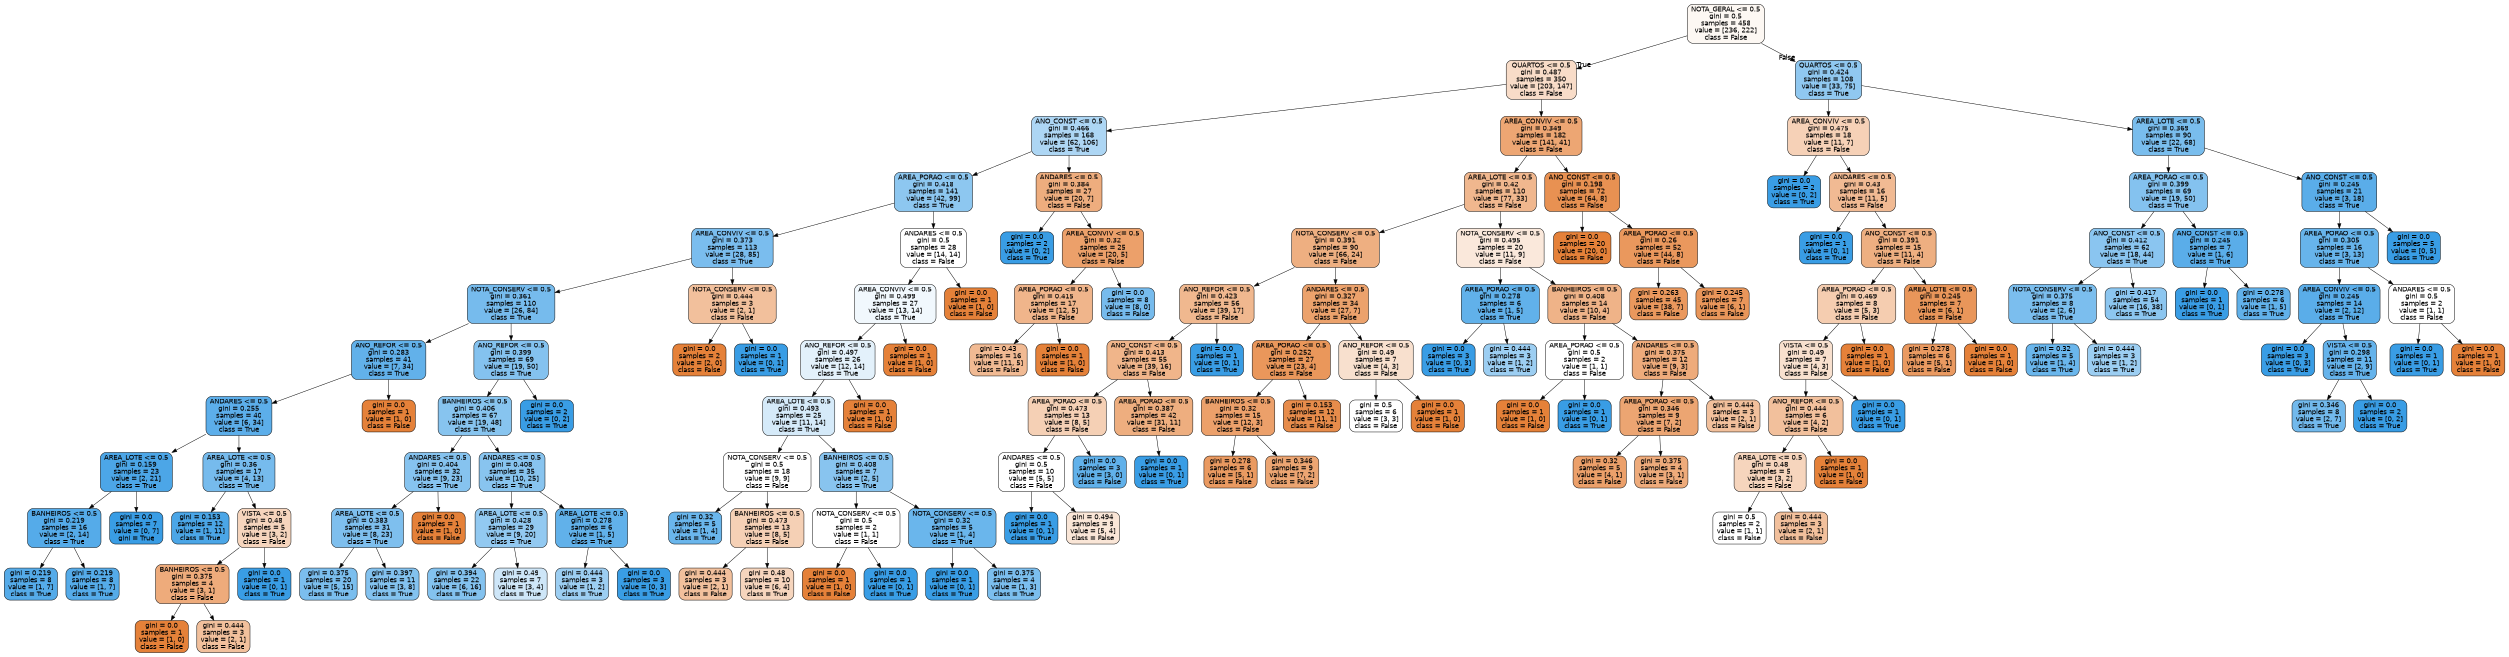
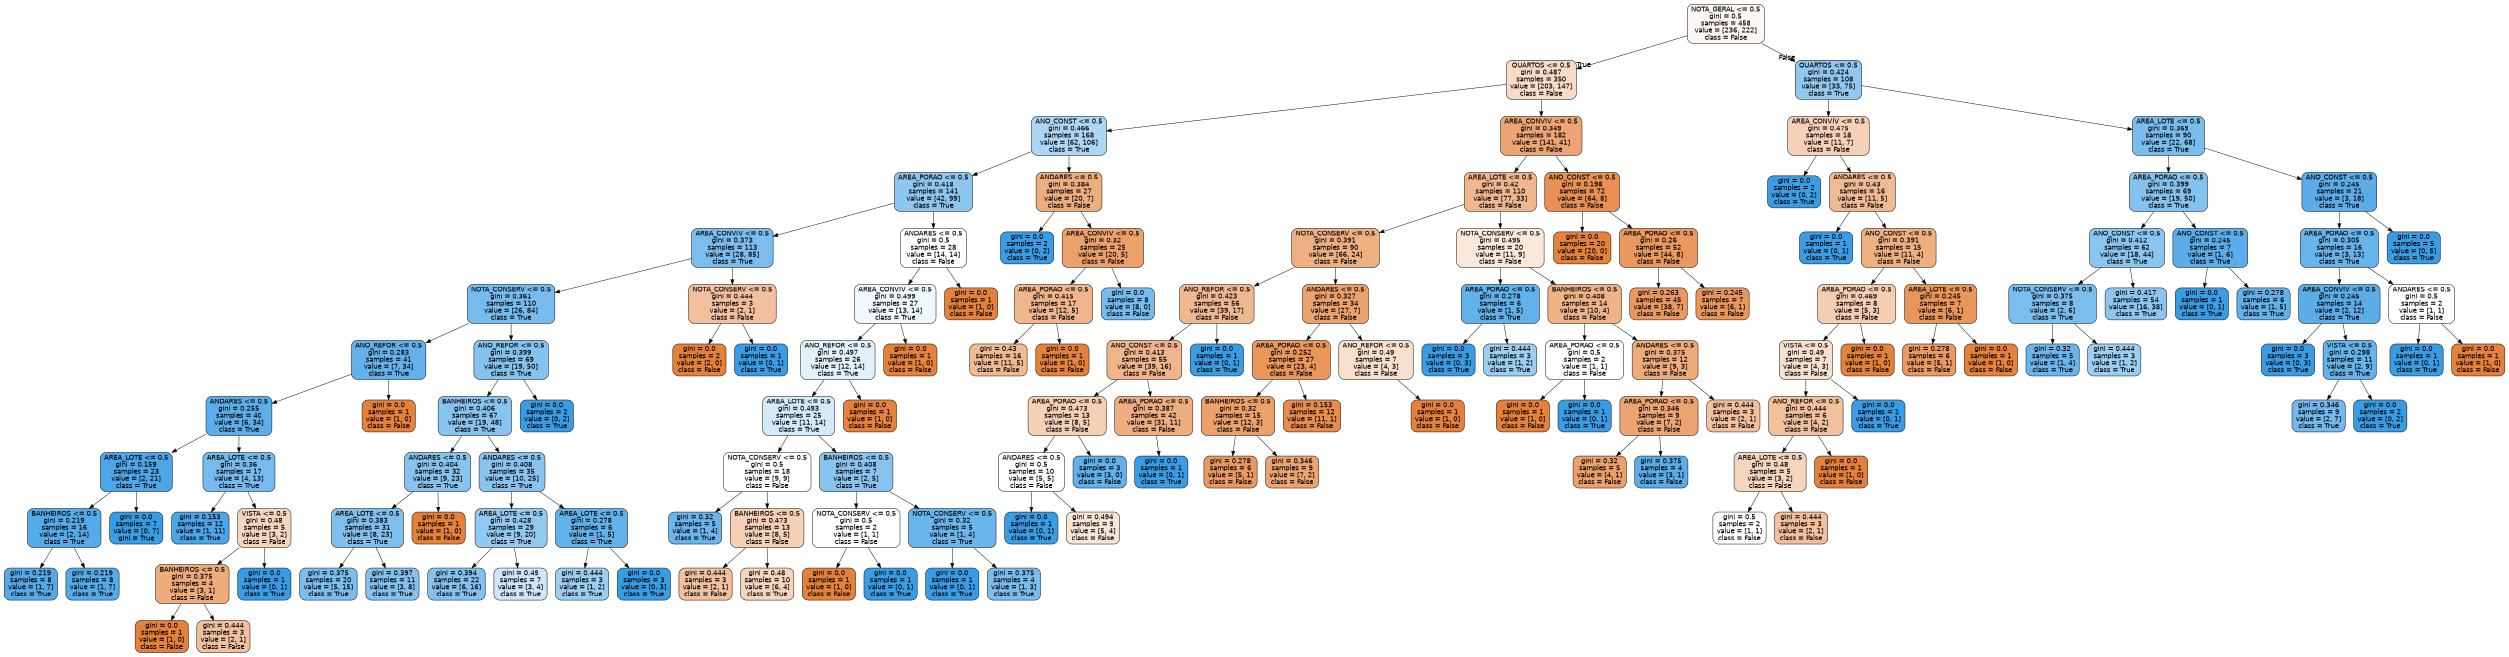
  digraph {
    node [color=black fillcolor="#399de5" fontname=helvetica shape=box style="filled, rounded"]
    edge [fontname=helvetica]
    n1 [fillcolor="#fdf8f3" label="NOTA_GERAL <= 0.5\ngini = 0.5\nsamples = 458\nvalue = [236, 222]\nclass = False"]
    n2 [fillcolor="#f8dcc8" label="QUARTOS <= 0.5\ngini = 0.487\nsamples = 350\nvalue = [203, 147]\nclass = False"]
    n3 [fillcolor="#90c8f0" label="QUARTOS <= 0.5\ngini = 0.424\nsamples = 108\nvalue = [33, 75]\nclass = True"]
    n4 [fillcolor="#add6f4" label="ANO_CONST <= 0.5\ngini = 0.466\nsamples = 168\nvalue = [62, 106]\nclass = True"]
    n5 [fillcolor="#eda673" label="AREA_CONVIV <= 0.5\ngini = 0.349\nsamples = 182\nvalue = [141, 41]\nclass = False"]
    n6 [fillcolor="#f6d1b7" label="AREA_CONVIV <= 0.5\ngini = 0.475\nsamples = 18\nvalue = [11, 7]\nclass = False"]
    n7 [fillcolor="#79bded" label="AREA_LOTE <= 0.5\ngini = 0.369\nsamples = 90\nvalue = [22, 68]\nclass = True"]
    n8 [fillcolor="#8dc7f0" label="AREA_PORAO <= 0.5\ngini = 0.418\nsamples = 141\nvalue = [42, 99]\nclass = True"]
    n9 [fillcolor="#eead7e" label="ANDARES <= 0.5\ngini = 0.384\nsamples = 27\nvalue = [20, 7]\nclass = False"]
    n10 [fillcolor="#f0b78e" label="AREA_LOTE <= 0.5\ngini = 0.42\nsamples = 110\nvalue = [77, 33]\nclass = False"]
    n11 [fillcolor="#e89152" label="ANO_CONST <= 0.5\ngini = 0.198\nsamples = 72\nvalue = [64, 8]\nclass = False"]
    n12 [fillcolor="#7abdee" label="AREA_CONVIV <= 0.5\ngini = 0.373\nsamples = 113\nvalue = [28, 85]\nclass = True"]
    n13 [fillcolor="#ffffff" label="ANDARES <= 0.5\ngini = 0.5\nsamples = 28\nvalue = [14, 14]\nclass = False"]
    n14 [label="gini = 0.0\nsamples = 2\nvalue = [0, 2]\nclass = True"]
    n15 [fillcolor="#eca06a" label="AREA_CONVIV <= 0.5\ngini = 0.32\nsamples = 25\nvalue = [20, 5]\nclass = False"]
    n16 [fillcolor="#76bbed" label="NOTA_CONSERV <= 0.5\ngini = 0.361\nsamples = 110\nvalue = [26, 84]\nclass = True"]
    n17 [fillcolor="#f2c09c" label="NOTA_CONSERV <= 0.5\ngini = 0.444\nsamples = 3\nvalue = [2, 1]\nclass = False"]
    n18 [fillcolor="#f1f8fd" label="AREA_CONVIV <= 0.5\ngini = 0.499\nsamples = 27\nvalue = [13, 14]\nclass = True"]
    n19 [fillcolor="#e58139" label="gini = 0.0\nsamples = 1\nvalue = [1, 0]\nclass = False"]
    n20 [fillcolor="#62b1ea" label="ANO_REFOR <= 0.5\ngini = 0.283\nsamples = 41\nvalue = [7, 34]\nclass = True"]
    n21 [fillcolor="#84c2ef" label="ANO_REFOR <= 0.5\ngini = 0.399\nsamples = 69\nvalue = [19, 50]\nclass = True"]
    n22 [fillcolor="#e58139" label="gini = 0.0\nsamples = 2\nvalue = [2, 0]\nclass = False"]
    n23 [label="gini = 0.0\nsamples = 1\nvalue = [0, 1]\nclass = True"]
    n24 [fillcolor="#5caeea" label="ANDARES <= 0.5\ngini = 0.255\nsamples = 40\nvalue = [6, 34]\nclass = True"]
    n25 [fillcolor="#e58139" label="gini = 0.0\nsamples = 1\nvalue = [1, 0]\nclass = False"]
    n26 [fillcolor="#87c4ef" label="BANHEIROS <= 0.5\ngini = 0.406\nsamples = 67\nvalue = [19, 48]\nclass = True"]
    n27 [label="gini = 0.0\nsamples = 2\nvalue = [0, 2]\nclass = True"]
    n28 [fillcolor="#4ca6e7" label="AREA_LOTE <= 0.5\ngini = 0.159\nsamples = 23\nvalue = [2, 21]\nclass = True"]
    n29 [fillcolor="#76bbed" label="AREA_LOTE <= 0.5\ngini = 0.36\nsamples = 17\nvalue = [4, 13]\nclass = True"]
    n30 [fillcolor="#55abe9" label="BANHEIROS <= 0.5\ngini = 0.219\nsamples = 16\nvalue = [2, 14]\nclass = True"]
    n31 [label="gini = 0.0\nsamples = 7\nvalue = [0, 7]\ngini = True"]
    n32 [fillcolor="#4ba6e7" label="gini = 0.153\nsamples = 12\nvalue = [1, 11]\nclass = True"]
    n33 [fillcolor="#f6d5bd" label="VISTA <= 0.5\ngini = 0.48\nsamples = 5\nvalue = [3, 2]\nclass = False"]
    n34 [fillcolor="#55abe9" label="gini = 0.219\nsamples = 8\nvalue = [1, 7]\nclass = True"]
    n35 [fillcolor="#55abe9" label="gini = 0.219\nsamples = 8\nvalue = [1, 7]\nclass = True"]
    n36 [fillcolor="#eeab7b" label="BANHEIROS <= 0.5\ngini = 0.375\nsamples = 4\nvalue = [3, 1]\nclass = False"]
    n37 [label="gini = 0.0\nsamples = 1\nvalue = [0, 1]\nclass = True"]
    n38 [fillcolor="#e58139" label="gini = 0.0\nsamples = 1\nvalue = [1, 0]\nclass = False"]
    n39 [fillcolor="#f2c09c" label="gini = 0.444\nsamples = 3\nvalue = [2, 1]\nclass = False"]
    n40 [fillcolor="#86c3ef" label="ANDARES <= 0.5\ngini = 0.404\nsamples = 32\nvalue = [9, 23]\nclass = True"]
    n41 [fillcolor="#88c4ef" label="ANDARES <= 0.5\ngini = 0.408\nsamples = 35\nvalue = [10, 25]\nclass = True"]
    n42 [fillcolor="#7ebfee" label="AREA_LOTE <= 0.5\ngini = 0.383\nsamples = 31\nvalue = [8, 23]\nclass = True"]
    n43 [fillcolor="#e58139" label="gini = 0.0\nsamples = 1\nvalue = [1, 0]\nclass = False"]
    n44 [fillcolor="#92c9f1" label="AREA_LOTE <= 0.5\ngini = 0.428\nsamples = 29\nvalue = [9, 20]\nclass = True"]
    n45 [fillcolor="#61b1ea" label="AREA_LOTE <= 0.5\ngini = 0.278\nsamples = 6\nvalue = [1, 5]\nclass = True"]
    n46 [fillcolor="#7bbeee" label="gini = 0.375\nsamples = 20\nvalue = [5, 15]\nclass = True"]
    n47 [fillcolor="#83c2ef" label="gini = 0.397\nsamples = 11\nvalue = [3, 8]\nclass = True"]
    n48 [fillcolor="#83c2ef" label="gini = 0.394\nsamples = 22\nvalue = [6, 16]\nclass = True"]
    n49 [fillcolor="#cee6f8" label="gini = 0.49\nsamples = 7\nvalue = [3, 4]\nclass = True"]
    n50 [fillcolor="#9ccef2" label="gini = 0.444\nsamples = 3\nvalue = [1, 2]\nclass = True"]
    n51 [label="gini = 0.0\nsamples = 3\nvalue = [0, 3]\nclass = True"]
    n52 [fillcolor="#e3f1fb" label="ANO_REFOR <= 0.5\ngini = 0.497\nsamples = 26\nvalue = [12, 14]\nclass = True"]
    n53 [fillcolor="#e58139" label="gini = 0.0\nsamples = 1\nvalue = [1, 0]\nclass = False"]
    n54 [fillcolor="#d5eaf9" label="AREA_LOTE <= 0.5\ngini = 0.493\nsamples = 25\nvalue = [11, 14]\nclass = True"]
    n55 [fillcolor="#e58139" label="gini = 0.0\nsamples = 1\nvalue = [1, 0]\nclass = False"]
    n56 [fillcolor="#ffffff" label="NOTA_CONSERV <= 0.5\ngini = 0.5\nsamples = 18\nvalue = [9, 9]\nclass = False"]
    n57 [fillcolor="#88c4ef" label="BANHEIROS <= 0.5\ngini = 0.408\nsamples = 7\nvalue = [2, 5]\nclass = True"]
    n58 [fillcolor="#6ab6ec" label="gini = 0.32\nsamples = 5\nvalue = [1, 4]\nclass = True"]
    n59 [fillcolor="#f5d0b5" label="BANHEIROS <= 0.5\ngini = 0.473\nsamples = 13\nvalue = [8, 5]\nclass = False"]
    n60 [fillcolor="#ffffff" label="NOTA_CONSERV <= 0.5\ngini = 0.5\nsamples = 2\nvalue = [1, 1]\nclass = False"]
    n61 [fillcolor="#6ab6ec" label="NOTA_CONSERV <= 0.5\ngini = 0.32\nsamples = 5\nvalue = [1, 4]\nclass = True"]
    n62 [fillcolor="#f2c09c" label="gini = 0.444\nsamples = 3\nvalue = [2, 1]\nclass = False"]
    n63 [fillcolor="#f6d5bd" label="gini = 0.48\nsamples = 10\nvalue = [6, 4]\nclass = True"]
    n64 [fillcolor="#e58139" label="gini = 0.0\nsamples = 1\nvalue = [1, 0]\nclass = False"]
    n65 [label="gini = 0.0\nsamples = 1\nvalue = [0, 1]\nclass = True"]
    n66 [label="gini = 0.0\nsamples = 1\nvalue = [0, 1]\nclass = True"]
    n67 [fillcolor="#7bbeee" label="gini = 0.375\nsamples = 4\nvalue = [1, 3]\nclass = True"]
    n68 [fillcolor="#f0b58b" label="AREA_PORAO <= 0.5\ngini = 0.415\nsamples = 17\nvalue = [12, 5]\nclass = False"]
    n69 [fillcolor="#76bbed" label="gini = 0.0\nsamples = 8\nvalue = [8, 0]\nclass = False"]
    n70 [fillcolor="#f1ba93" label="gini = 0.43\nsamples = 16\nvalue = [11, 5]\nclass = False"]
    n71 [fillcolor="#e58139" label="gini = 0.0\nsamples = 1\nvalue = [1, 0]\nclass = False"]
    n72 [fillcolor="#eeaf81" label="NOTA_CONSERV <= 0.5\ngini = 0.391\nsamples = 90\nvalue = [66, 24]\nclass = False"]
    n73 [fillcolor="#fae8db" label="NOTA_CONSERV <= 0.5\ngini = 0.495\nsamples = 20\nvalue = [11, 9]\nclass = False"]
    n74 [fillcolor="#e58139" label="gini = 0.0\nsamples = 20\nvalue = [20, 0]\nclass = False"]
    n75 [fillcolor="#ea985d" label="AREA_PORAO <= 0.5\ngini = 0.26\nsamples = 52\nvalue = [44, 8]\nclass = False"]
    n76 [fillcolor="#f0b88f" label="ANO_REFOR <= 0.5\ngini = 0.423\nsamples = 56\nvalue = [39, 17]\nclass = False"]
    n77 [fillcolor="#eca26c" label="ANDARES <= 0.5\ngini = 0.327\nsamples = 34\nvalue = [27, 7]\nclass = False"]
    n78 [fillcolor="#61b1ea" label="AREA_PORAO <= 0.5\ngini = 0.278\nsamples = 6\nvalue = [1, 5]\nclass = True"]
    n79 [fillcolor="#efb388" label="BANHEIROS <= 0.5\ngini = 0.408\nsamples = 14\nvalue = [10, 4]\nclass = False"]
    n80 [fillcolor="#f0b58a" label="ANO_CONST <= 0.5\ngini = 0.413\nsamples = 55\nvalue = [39, 16]\nclass = False"]
    n81 [label="gini = 0.0\nsamples = 1\nvalue = [0, 1]\nclass = True"]
    n82 [fillcolor="#ea975b" label="AREA_PORAO <= 0.5\ngini = 0.252\nsamples = 27\nvalue = [23, 4]\nclass = False"]
    n83 [fillcolor="#f8e0ce" label="ANO_REFOR <= 0.5\ngini = 0.49\nsamples = 7\nvalue = [4, 3]\nclass = False"]
    n84 [fillcolor="#f5d0b5" label="AREA_PORAO <= 0.5\ngini = 0.473\nsamples = 13\nvalue = [8, 5]\nclass = False"]
    n85 [fillcolor="#eeae7f" label="AREA_PORAO <= 0.5\ngini = 0.387\nsamples = 42\nvalue = [31, 11]\nclass = False"]
    n86 [fillcolor="#ffffff" label="ANDARES <= 0.5\ngini = 0.5\nsamples = 10\nvalue = [5, 5]\nclass = False"]
    n87 [fillcolor="#61b1ea" label="gini = 0.0\nsamples = 3\nvalue = [3, 0]\nclass = False"]
    n88 [label="gini = 0.0\nsamples = 1\nvalue = [0, 1]\nclass = True"]
    n89 [label="gini = 0.0\nsamples = 1\nvalue = [0, 1]\nclass = True"]
    n90 [fillcolor="#fae6d7" label="gini = 0.494\nsamples = 9\nvalue = [5, 4]\nclass = False"]
    n91 [fillcolor="#eca06a" label="BANHEIROS <= 0.5\ngini = 0.32\nsamples = 15\nvalue = [12, 3]\nclass = False"]
    n92 [fillcolor="#e78c4b" label="gini = 0.153\nsamples = 12\nvalue = [11, 1]\nclass = False"]
-   n93 [fillcolor="#ffffff" label="gini = 0.5\nsamples = 6\nvalue = [3, 3]\nclass = False"]
    n94 [fillcolor="#e58139" label="gini = 0.0\nsamples = 1\nvalue = [1, 0]\nclass = False"]
    n95 [fillcolor="#ea9a61" label="gini = 0.278\nsamples = 6\nvalue = [5, 1]\nclass = False"]
    n96 [fillcolor="#eca572" label="gini = 0.346\nsamples = 9\nvalue = [7, 2]\nclass = False"]
    n97 [label="gini = 0.0\nsamples = 3\nvalue = [0, 3]\nclass = True"]
    n98 [fillcolor="#9ccef2" label="gini = 0.444\nsamples = 3\nvalue = [1, 2]\nclass = True"]
    n99 [fillcolor="#ffffff" label="AREA_PORAO <= 0.5\ngini = 0.5\nsamples = 2\nvalue = [1, 1]\nclass = False"]
    n100 [fillcolor="#eeab7b" label="ANDARES <= 0.5\ngini = 0.375\nsamples = 12\nvalue = [9, 3]\nclass = False"]
    n101 [fillcolor="#e58139" label="gini = 0.0\nsamples = 1\nvalue = [1, 0]\nclass = False"]
    n102 [label="gini = 0.0\nsamples = 1\nvalue = [0, 1]\nclass = True"]
    n103 [fillcolor="#eca572" label="AREA_PORAO <= 0.5\ngini = 0.346\nsamples = 9\nvalue = [7, 2]\nclass = False"]
    n104 [fillcolor="#f2c09c" label="gini = 0.444\nsamples = 3\nvalue = [2, 1]\nclass = False"]
    n105 [fillcolor="#eca06a" label="gini = 0.32\nsamples = 5\nvalue = [4, 1]\nclass = False"]
-   n106 [fillcolor="#eeab7b" label="gini = 0.375\nsamples = 4\nvalue = [3, 1]\nclass = False"]
+   n106 [fillcolor="#5aade9" label="gini = 0.375\nsamples = 4\nvalue = [3, 1]\nclass = False"]
    n107 [fillcolor="#ea985d" label="gini = 0.263\nsamples = 45\nvalue = [38, 7]\nclass = False"]
    n108 [fillcolor="#e9965a" label="gini = 0.245\nsamples = 7\nvalue = [6, 1]\nclass = False"]
    n109 [label="gini = 0.0\nsamples = 2\nvalue = [0, 2]\nclass = True"]
    n110 [fillcolor="#f1ba93" label="ANDARES <= 0.5\ngini = 0.43\nsamples = 16\nvalue = [11, 5]\nclass = False"]
    n111 [fillcolor="#84c2ef" label="AREA_PORAO <= 0.5\ngini = 0.399\nsamples = 69\nvalue = [19, 50]\nclass = True"]
    n112 [fillcolor="#5aade9" label="ANO_CONST <= 0.5\ngini = 0.245\nsamples = 21\nvalue = [3, 18]\nclass = True"]
    n113 [label="gini = 0.0\nsamples = 1\nvalue = [0, 1]\nclass = True"]
    n114 [fillcolor="#eeaf81" label="ANO_CONST <= 0.5\ngini = 0.391\nsamples = 15\nvalue = [11, 4]\nclass = False"]
    n115 [fillcolor="#f5cdb0" label="AREA_PORAO <= 0.5\ngini = 0.469\nsamples = 8\nvalue = [5, 3]\nclass = False"]
    n116 [fillcolor="#e9965a" label="AREA_LOTE <= 0.5\ngini = 0.245\nsamples = 7\nvalue = [6, 1]\nclass = False"]
    n117 [fillcolor="#f8e0ce" label="VISTA <= 0.5\ngini = 0.49\nsamples = 7\nvalue = [4, 3]\nclass = False"]
    n118 [fillcolor="#e58139" label="gini = 0.0\nsamples = 1\nvalue = [1, 0]\nclass = False"]
    n119 [fillcolor="#ea9a61" label="gini = 0.278\nsamples = 6\nvalue = [5, 1]\nclass = False"]
    n120 [fillcolor="#e58139" label="gini = 0.0\nsamples = 1\nvalue = [1, 0]\nclass = False"]
    n121 [fillcolor="#f2c09c" label="ANO_REFOR <= 0.5\ngini = 0.444\nsamples = 6\nvalue = [4, 2]\nclass = False"]
    n122 [label="gini = 0.0\nsamples = 1\nvalue = [0, 1]\nclass = True"]
    n123 [fillcolor="#f6d5bd" label="AREA_LOTE <= 0.5\ngini = 0.48\nsamples = 5\nvalue = [3, 2]\nclass = False"]
    n124 [fillcolor="#e58139" label="gini = 0.0\nsamples = 1\nvalue = [1, 0]\nclass = False"]
    n125 [fillcolor="#ffffff" label="gini = 0.5\nsamples = 2\nvalue = [1, 1]\nclass = False"]
    n126 [fillcolor="#f2c09c" label="gini = 0.444\nsamples = 3\nvalue = [2, 1]\nclass = False"]
    n127 [fillcolor="#8ac5f0" label="ANO_CONST <= 0.5\ngini = 0.412\nsamples = 62\nvalue = [18, 44]\nclass = True"]
    n128 [fillcolor="#5aade9" label="ANO_CONST <= 0.5\ngini = 0.245\nsamples = 7\nvalue = [1, 6]\nclass = True"]
    n129 [fillcolor="#67b4eb" label="AREA_PORAO <= 0.5\ngini = 0.305\nsamples = 16\nvalue = [3, 13]\nclass = True"]
    n130 [label="gini = 0.0\nsamples = 5\nvalue = [0, 5]\nclass = True"]
    n131 [fillcolor="#7bbeee" label="NOTA_CONSERV <= 0.5\ngini = 0.375\nsamples = 8\nvalue = [2, 6]\nclass = True"]
    n132 [fillcolor="#8cc6f0" label="gini = 0.417\nsamples = 54\nvalue = [16, 38]\nclass = True"]
    n133 [label="gini = 0.0\nsamples = 1\nvalue = [0, 1]\nclass = True"]
    n134 [fillcolor="#61b1ea" label="gini = 0.278\nsamples = 6\nvalue = [1, 5]\nclass = True"]
    n135 [fillcolor="#6ab6ec" label="gini = 0.32\nsamples = 5\nvalue = [1, 4]\nclass = True"]
    n136 [fillcolor="#9ccef2" label="gini = 0.444\nsamples = 3\nvalue = [1, 2]\nclass = True"]
    n137 [fillcolor="#5aade9" label="AREA_CONVIV <= 0.5\ngini = 0.245\nsamples = 14\nvalue = [2, 12]\nclass = True"]
    n138 [fillcolor="#ffffff" label="ANDARES <= 0.5\ngini = 0.5\nsamples = 2\nvalue = [1, 1]\nclass = False"]
    n139 [label="gini = 0.0\nsamples = 3\nvalue = [0, 3]\nclass = True"]
    n140 [fillcolor="#65b3eb" label="VISTA <= 0.5\ngini = 0.298\nsamples = 11\nvalue = [2, 9]\nclass = True"]
    n141 [label="gini = 0.0\nsamples = 1\nvalue = [0, 1]\nclass = True"]
    n142 [fillcolor="#e58139" label="gini = 0.0\nsamples = 1\nvalue = [1, 0]\nclass = False"]
-   n143 [fillcolor="#72b9ec" label="gini = 0.346\nsamples = 8\nvalue = [2, 7]\nclass = True"]
+   n143 [fillcolor="#72b9ec" label="gini = 0.346\nsamples = 9\nvalue = [2, 7]\nclass = True"]
    n144 [label="gini = 0.0\nsamples = 2\nvalue = [0, 2]\nclass = True"]
    n1 -> n2 [headlabel=True labelangle=45 labeldistance=2.5]
    n1 -> n3 [headlabel=False labelangle=-45 labeldistance=2.5]
    n2 -> n4
    n2 -> n5
    n3 -> n6
    n3 -> n7
    n4 -> n8
    n4 -> n9
    n5 -> n10
    n5 -> n11
    n6 -> n109
    n6 -> n110
    n7 -> n111
    n7 -> n112
    n8 -> n12
    n8 -> n13
    n9 -> n14
    n9 -> n15
    n10 -> n72
    n10 -> n73
    n11 -> n74
    n11 -> n75
    n12 -> n16
    n12 -> n17
    n13 -> n18
    n13 -> n19
    n15 -> n68
    n15 -> n69
    n16 -> n20
    n16 -> n21
    n17 -> n22
    n17 -> n23
    n18 -> n52
    n18 -> n53
    n20 -> n24
    n20 -> n25
    n21 -> n26
    n21 -> n27
    n24 -> n28
    n24 -> n29
    n26 -> n40
    n26 -> n41
    n28 -> n30
    n28 -> n31
    n29 -> n32
    n29 -> n33
    n30 -> n34
    n30 -> n35
    n33 -> n36
    n33 -> n37
    n36 -> n38
    n36 -> n39
    n40 -> n42
    n40 -> n43
    n41 -> n44
    n41 -> n45
    n42 -> n46
    n42 -> n47
    n44 -> n48
    n44 -> n49
    n45 -> n50
    n45 -> n51
    n52 -> n54
    n52 -> n55
    n54 -> n56
    n54 -> n57
    n56 -> n58
    n56 -> n59
    n57 -> n60
    n57 -> n61
    n59 -> n62
    n59 -> n63
    n60 -> n64
    n60 -> n65
    n61 -> n66
    n61 -> n67
    n68 -> n70
    n68 -> n71
    n72 -> n76
    n72 -> n77
    n73 -> n78
    n73 -> n79
    n75 -> n107
    n75 -> n108
    n76 -> n80
    n76 -> n81
    n77 -> n82
    n77 -> n83
    n78 -> n97
    n78 -> n98
    n79 -> n99
    n79 -> n100
    n80 -> n84
    n80 -> n85
    n82 -> n91
    n82 -> n92
-   n83 -> n93
    n83 -> n94
    n84 -> n86
    n84 -> n87
    n85 -> n88
    n86 -> n89
    n86 -> n90
    n91 -> n95
    n91 -> n96
    n99 -> n101
    n99 -> n102
    n100 -> n103
    n100 -> n104
    n103 -> n105
    n103 -> n106
    n110 -> n113
    n110 -> n114
    n111 -> n127
    n111 -> n128
    n112 -> n129
    n112 -> n130
    n114 -> n115
    n114 -> n116
    n115 -> n117
    n115 -> n118
    n116 -> n119
    n116 -> n120
    n117 -> n121
    n117 -> n122
    n121 -> n123
    n121 -> n124
    n123 -> n125
    n123 -> n126
    n127 -> n131
    n127 -> n132
    n128 -> n133
    n128 -> n134
    n129 -> n137
    n129 -> n138
    n131 -> n135
    n131 -> n136
    n137 -> n139
    n137 -> n140
    n138 -> n141
    n138 -> n142
    n140 -> n143
    n140 -> n144
  }
